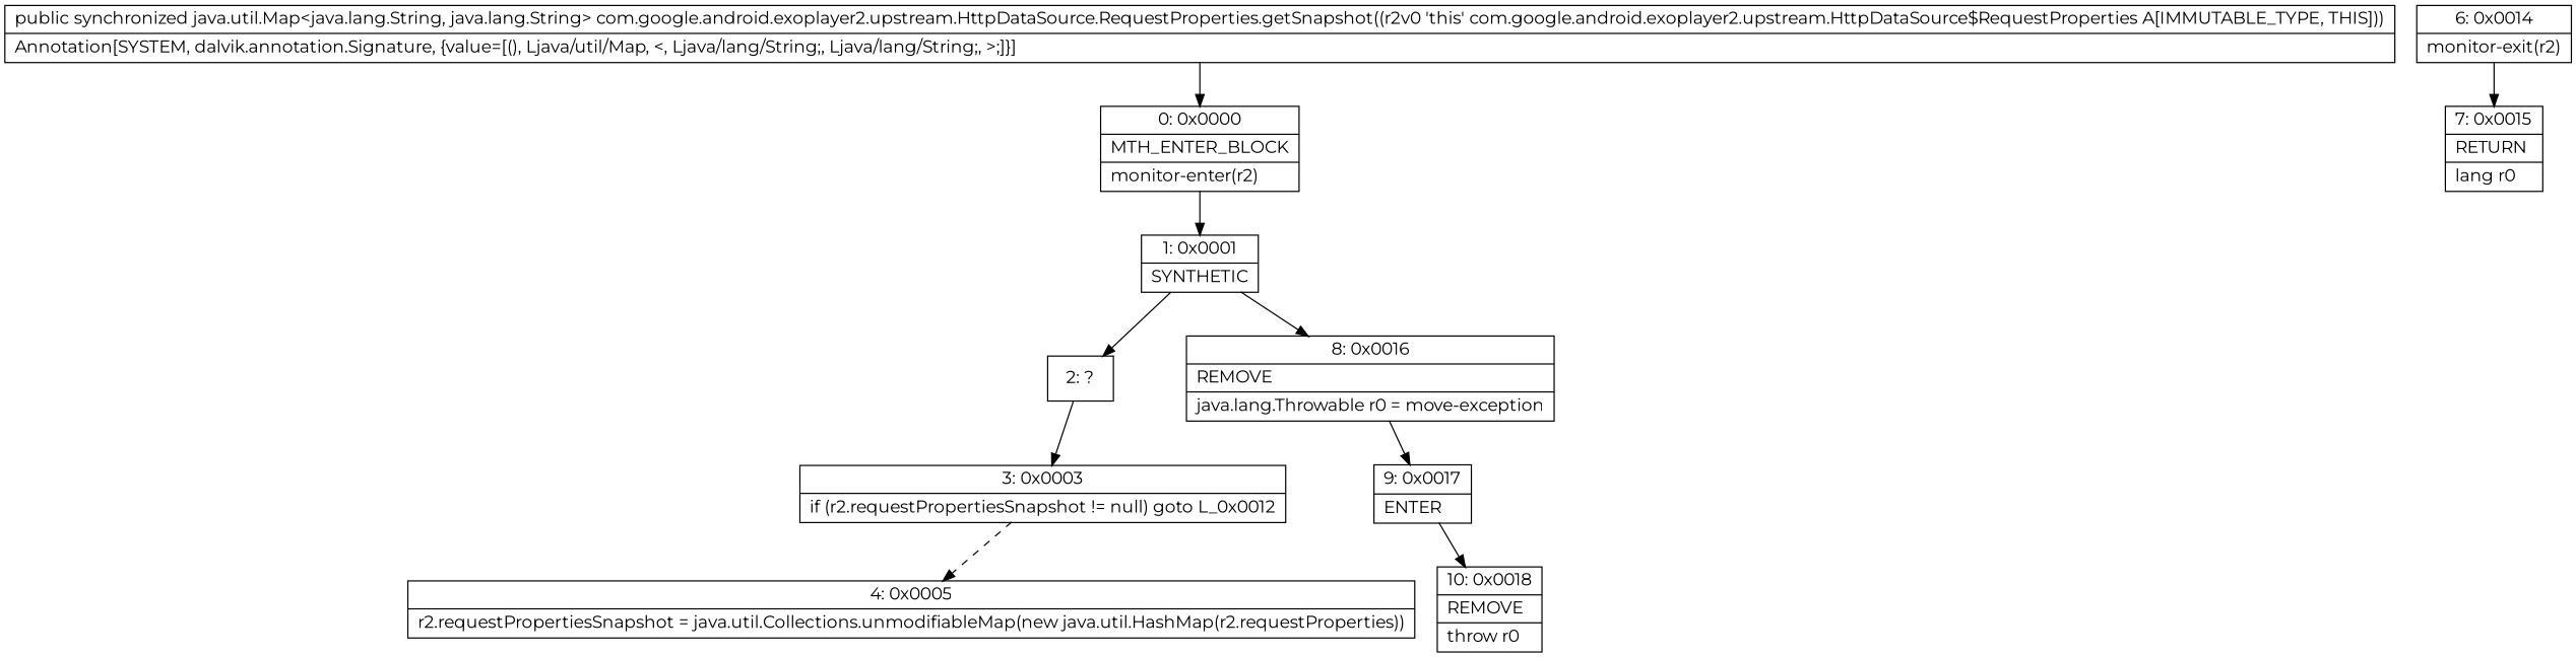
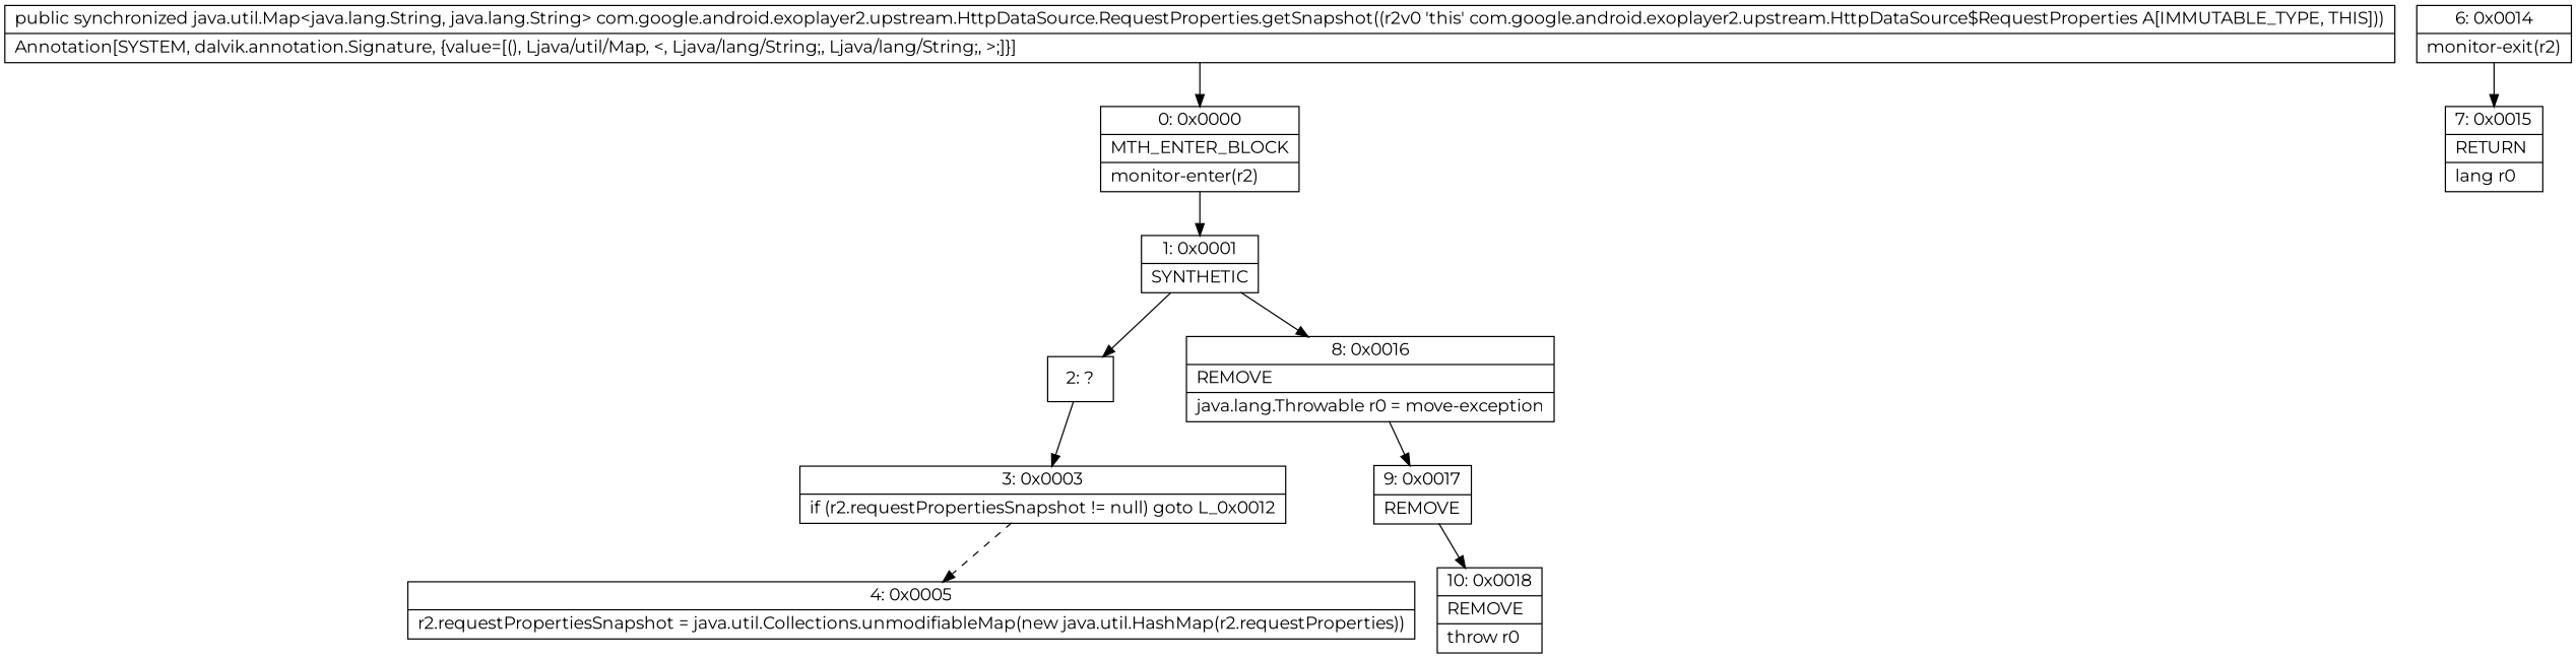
  digraph {
    fontname=Montserrat
    node [fontname=Montserrat shape=record]
    edge [fontname=Montserrat]
    n1 [label="{0\:\ 0x0000|MTH_ENTER_BLOCK\l|monitor\-enter(r2)\l}"]
    n2 [label="{1\:\ 0x0001|SYNTHETIC\l}"]
    n3 [label="{2\:\ ?}"]
    n4 [label="{8\:\ 0x0016|REMOVE\l|java.lang.Throwable r0 = move\-exception\l}"]
    n5 [label="{3\:\ 0x0003|if (r2.requestPropertiesSnapshot != null) goto L_0x0012\l}"]
-   n6 [label="{9\:\ 0x0017|ENTER\l}"]
+   n6 [label="{9\:\ 0x0017|REMOVE\l}"]
    n7 [label="{4\:\ 0x0005|r2.requestPropertiesSnapshot = java.util.Collections.unmodifiableMap(new java.util.HashMap(r2.requestProperties))\l}"]
    n8 [label="{6\:\ 0x0014|monitor\-exit(r2)\l}"]
    n9 [label="{7\:\ 0x0015|RETURN\l|lang r0\l}"]
    n10 [label="{10\:\ 0x0018|REMOVE\l|throw r0\l}"]
    n11 [label="{public synchronized java.util.Map\<java.lang.String, java.lang.String\> com.google.android.exoplayer2.upstream.HttpDataSource.RequestProperties.getSnapshot((r2v0 'this' com.google.android.exoplayer2.upstream.HttpDataSource$RequestProperties A[IMMUTABLE_TYPE, THIS]))  | Annotation[SYSTEM, dalvik.annotation.Signature, \{value=[(), Ljava\/util\/Map, \<, Ljava\/lang\/String;, Ljava\/lang\/String;, \>;]\}]\l}"]
    n1 -> n2
    n2 -> n3
    n2 -> n4
    n3 -> n5
    n4 -> n6
    n5 -> n7 [style=dashed]
    n6 -> n10
    n8 -> n9
    n11 -> n1
  }
